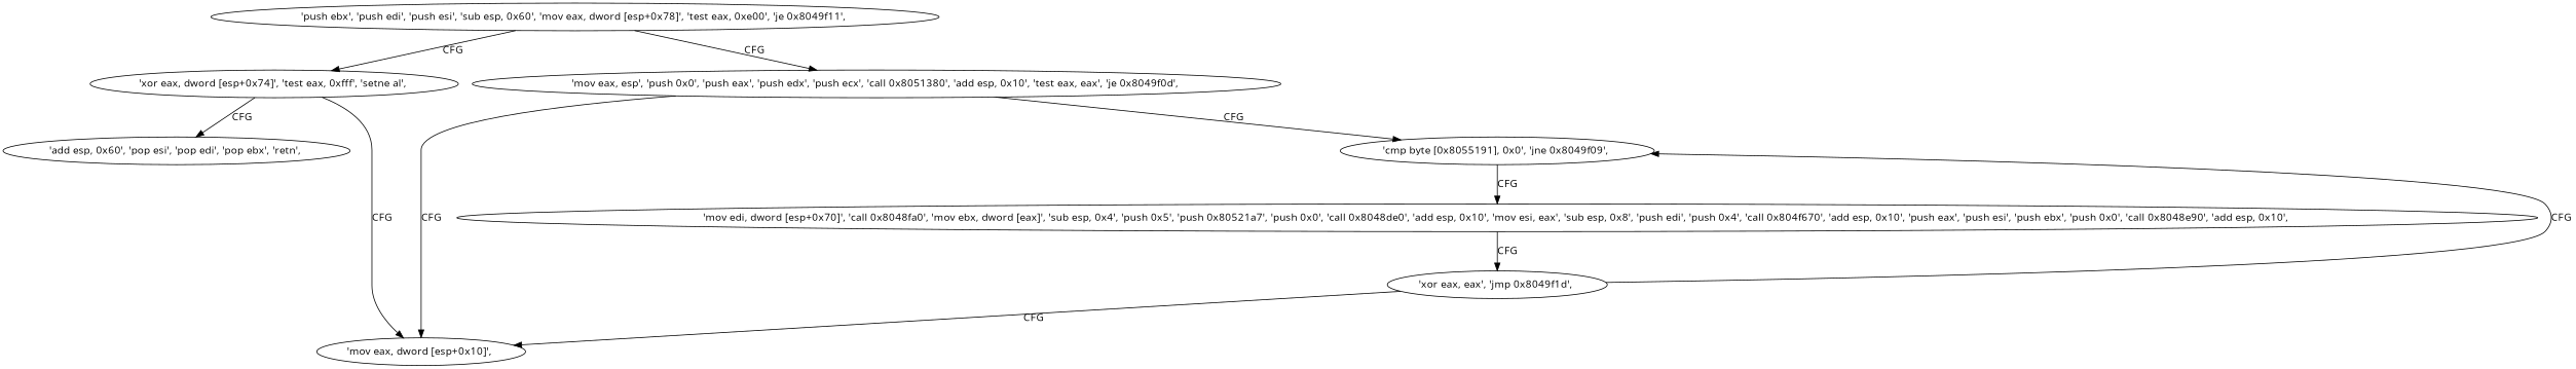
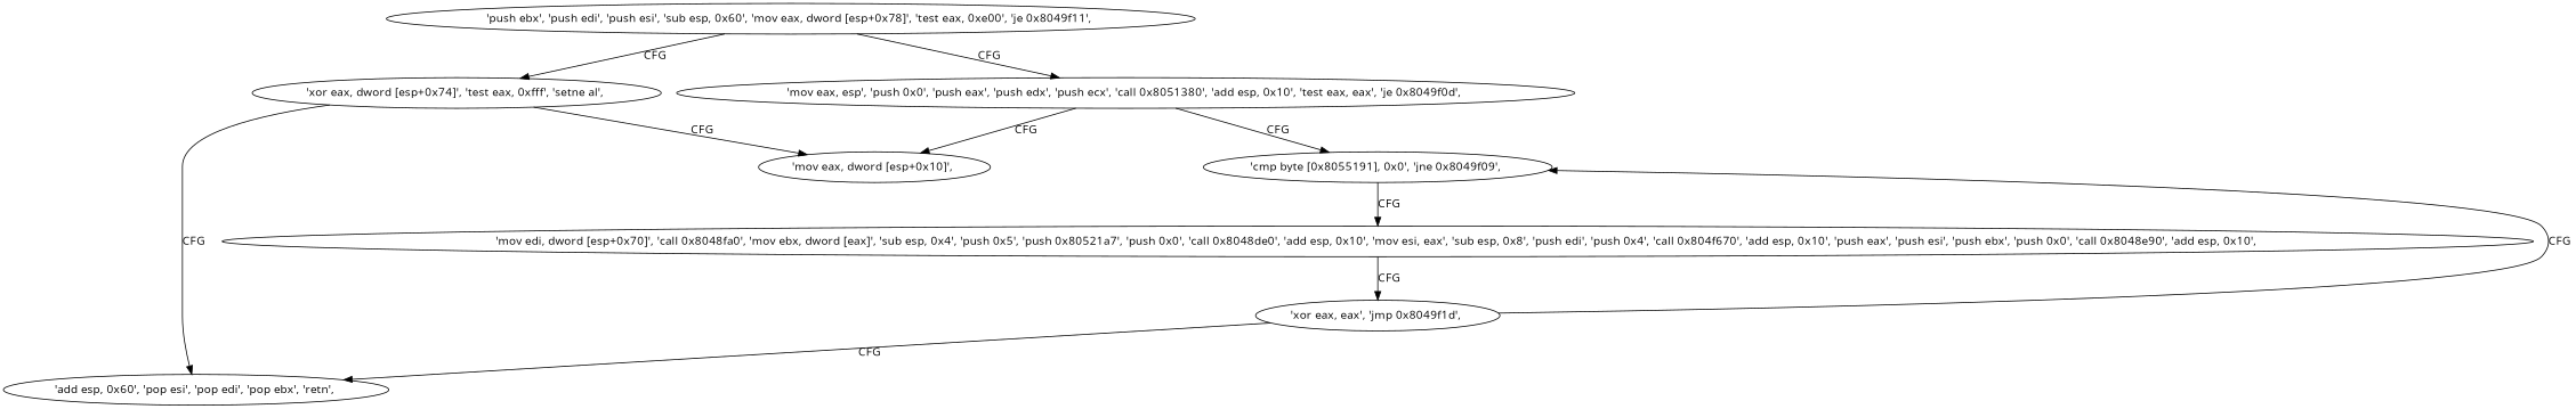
  digraph {
    fontname="Open Sans"
    node [fontname="Open Sans"]
    edge [fontname="Open Sans"]
    n1 [label="'push ebx', 'push edi', 'push esi', 'sub esp, 0x60', 'mov eax, dword [esp+0x78]', 'test eax, 0xe00', 'je 0x8049f11', "]
    n2 [label="'xor eax, dword [esp+0x74]', 'test eax, 0xfff', 'setne al', "]
    n3 [label="'mov eax, esp', 'push 0x0', 'push eax', 'push edx', 'push ecx', 'call 0x8051380', 'add esp, 0x10', 'test eax, eax', 'je 0x8049f0d', "]
    n4 [label="'add esp, 0x60', 'pop esi', 'pop edi', 'pop ebx', 'retn', "]
    n5 [label="'mov eax, dword [esp+0x10]', "]
    n6 [label="'cmp byte [0x8055191], 0x0', 'jne 0x8049f09', "]
    n7 [label="'mov edi, dword [esp+0x70]', 'call 0x8048fa0', 'mov ebx, dword [eax]', 'sub esp, 0x4', 'push 0x5', 'push 0x80521a7', 'push 0x0', 'call 0x8048de0', 'add esp, 0x10', 'mov esi, eax', 'sub esp, 0x8', 'push edi', 'push 0x4', 'call 0x804f670', 'add esp, 0x10', 'push eax', 'push esi', 'push ebx', 'push 0x0', 'call 0x8048e90', 'add esp, 0x10', "]
    n8 [label="'xor eax, eax', 'jmp 0x8049f1d', "]
    n1 -> n2 [label=CFG]
    n1 -> n3 [label=CFG]
    n2 -> n4 [label=CFG]
    n2 -> n5 [label=CFG]
    n3 -> n5 [label=CFG]
    n3 -> n6 [label=CFG]
    n6 -> n7 [label=CFG]
    n7 -> n8 [label=CFG]
-   n8 -> n5 [label=CFG]
+   n8 -> n4 [label=CFG]
    n8 -> n6 [label=CFG]
  }
